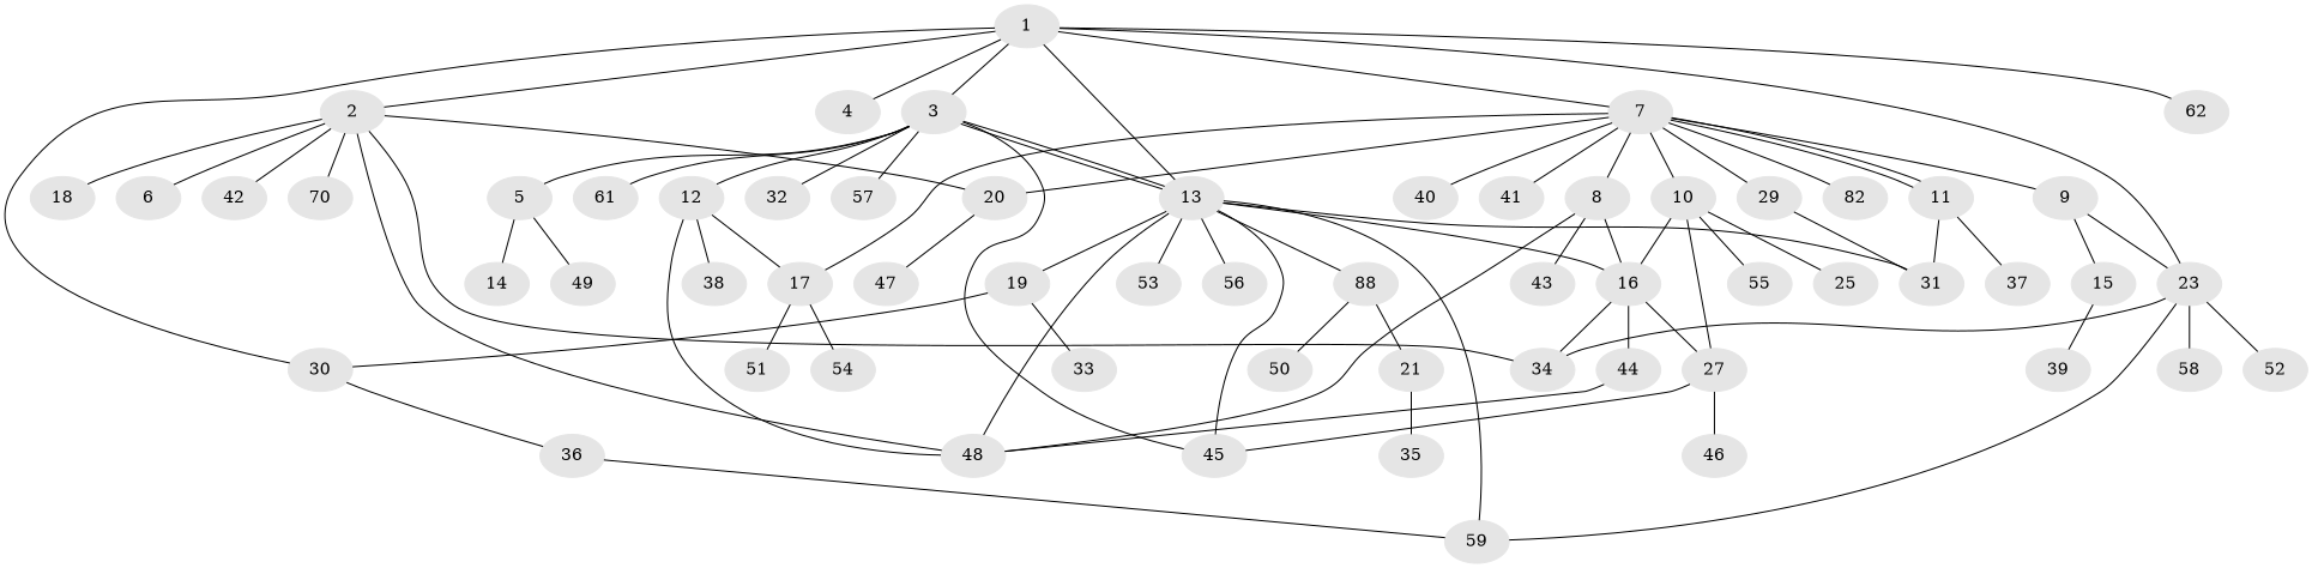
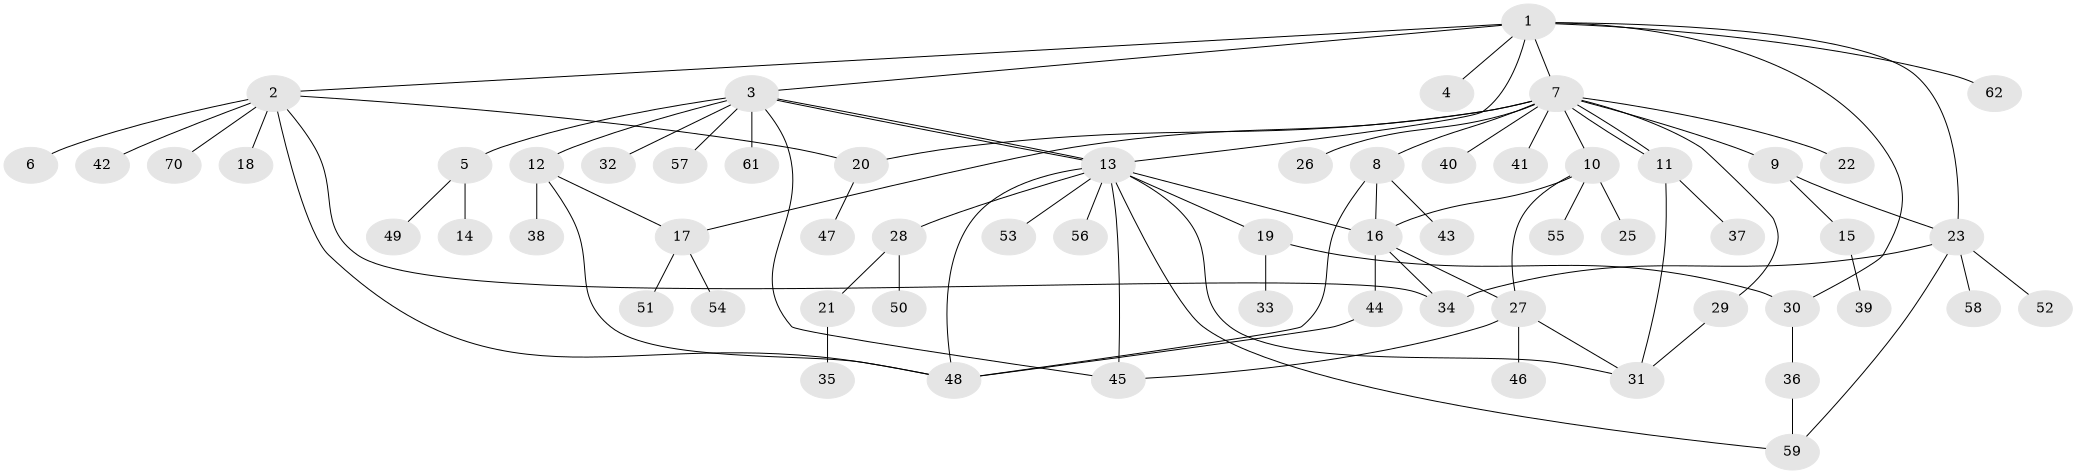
  graph {
    node [color=gray90 style=filled]
    1
    2
    3
    4
    7
    13
    23
    30
    62
    6
    18
    20
    34
    42
    48
    n16 [label=70]
    5
    12
    32
    45
    57
    61
    8
    9
    10
    11
    17
-   22 [label=82]
+   22
+   26
    29
    40
    41
    16
    31
    19
-   28 [label=88]
+   28
    53
    56
    59
    52
    58
    36
    47
    14
    49
    38
    43
    15
    25
    27
    55
    37
    39
    51
    54
    44
    46
    33
    21
    35
    50
    1 -- 2
    1 -- 3
    1 -- 4
    1 -- 7
    1 -- 13
    1 -- 23
    1 -- 30
    1 -- 62
    2 -- 6
    2 -- 18
    2 -- 20
    2 -- 34
    2 -- 42
    2 -- 48
    2 -- n16
    3 -- 13
    3 -- 13
    3 -- 5
    3 -- 12
    3 -- 32
    3 -- 45
    3 -- 57
    3 -- 61
    7 -- 20
    7 -- 8
    7 -- 9
    7 -- 10
    7 -- 11
    7 -- 11
    7 -- 17
    7 -- 22
+   7 -- 26
    7 -- 29
    7 -- 40
    7 -- 41
    13 -- 48
    13 -- 45
    13 -- 16
    13 -- 31
    13 -- 19
    13 -- 28
    13 -- 53
    13 -- 56
    13 -- 59
    23 -- 34
    23 -- 59
    23 -- 52
    23 -- 58
    30 -- 36
    20 -- 47
    5 -- 14
    5 -- 49
    12 -- 48
    12 -- 17
    12 -- 38
    8 -- 48
    8 -- 16
    8 -- 43
    9 -- 23
    9 -- 15
    10 -- 16
    10 -- 25
    10 -- 27
    10 -- 55
    11 -- 31
    11 -- 37
    17 -- 51
    17 -- 54
    29 -- 31
    16 -- 34
    16 -- 27
    16 -- 44
    19 -- 30
    19 -- 33
    28 -- 21
    28 -- 50
    36 -- 59
    15 -- 39
    27 -- 45
+   27 -- 31
    27 -- 46
    44 -- 48
    21 -- 35
  }
